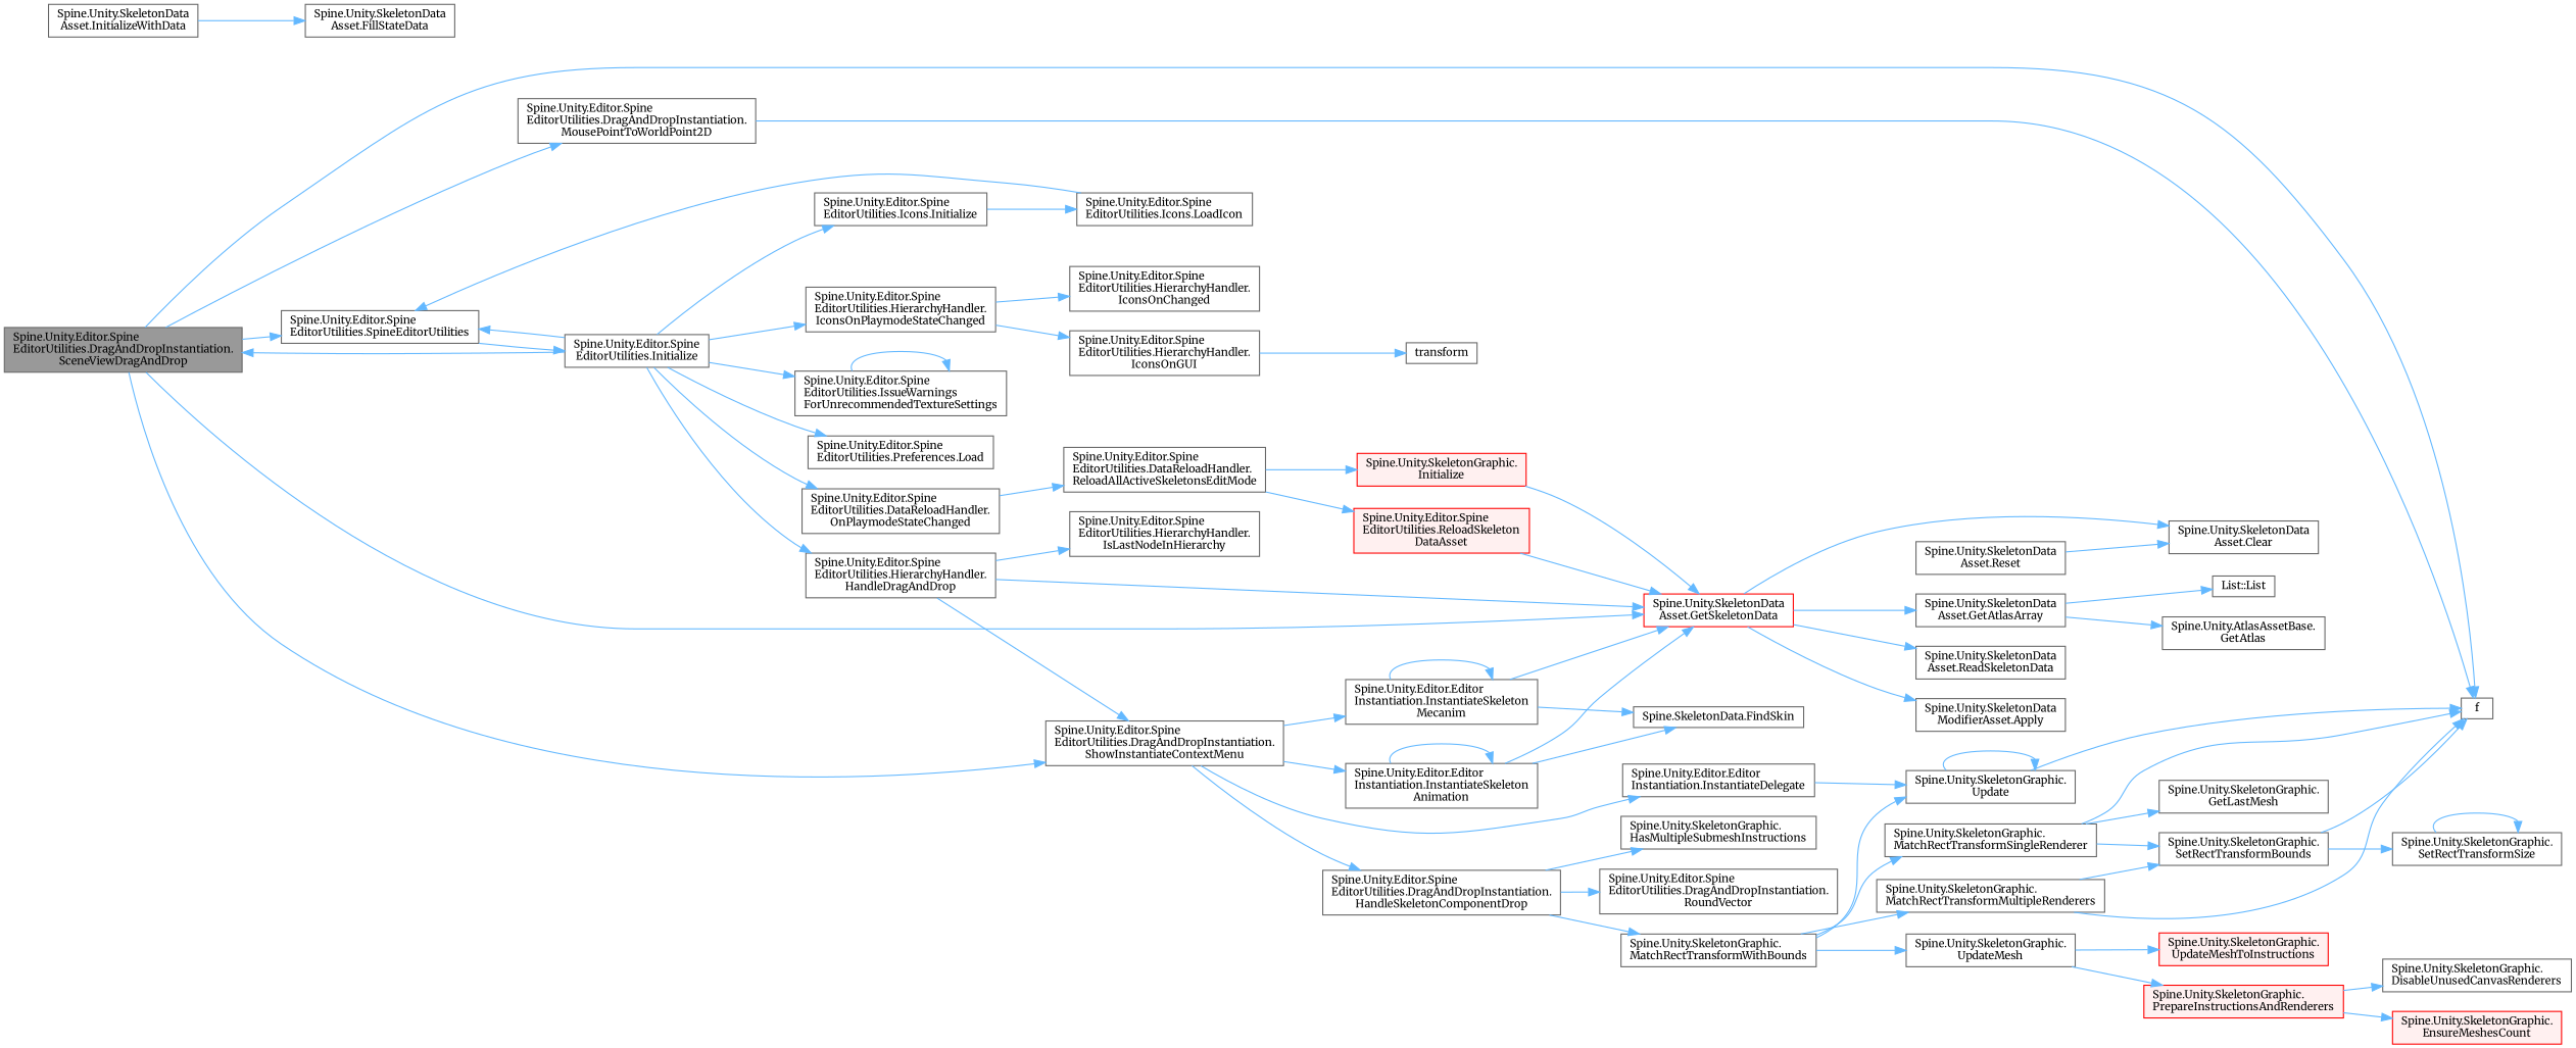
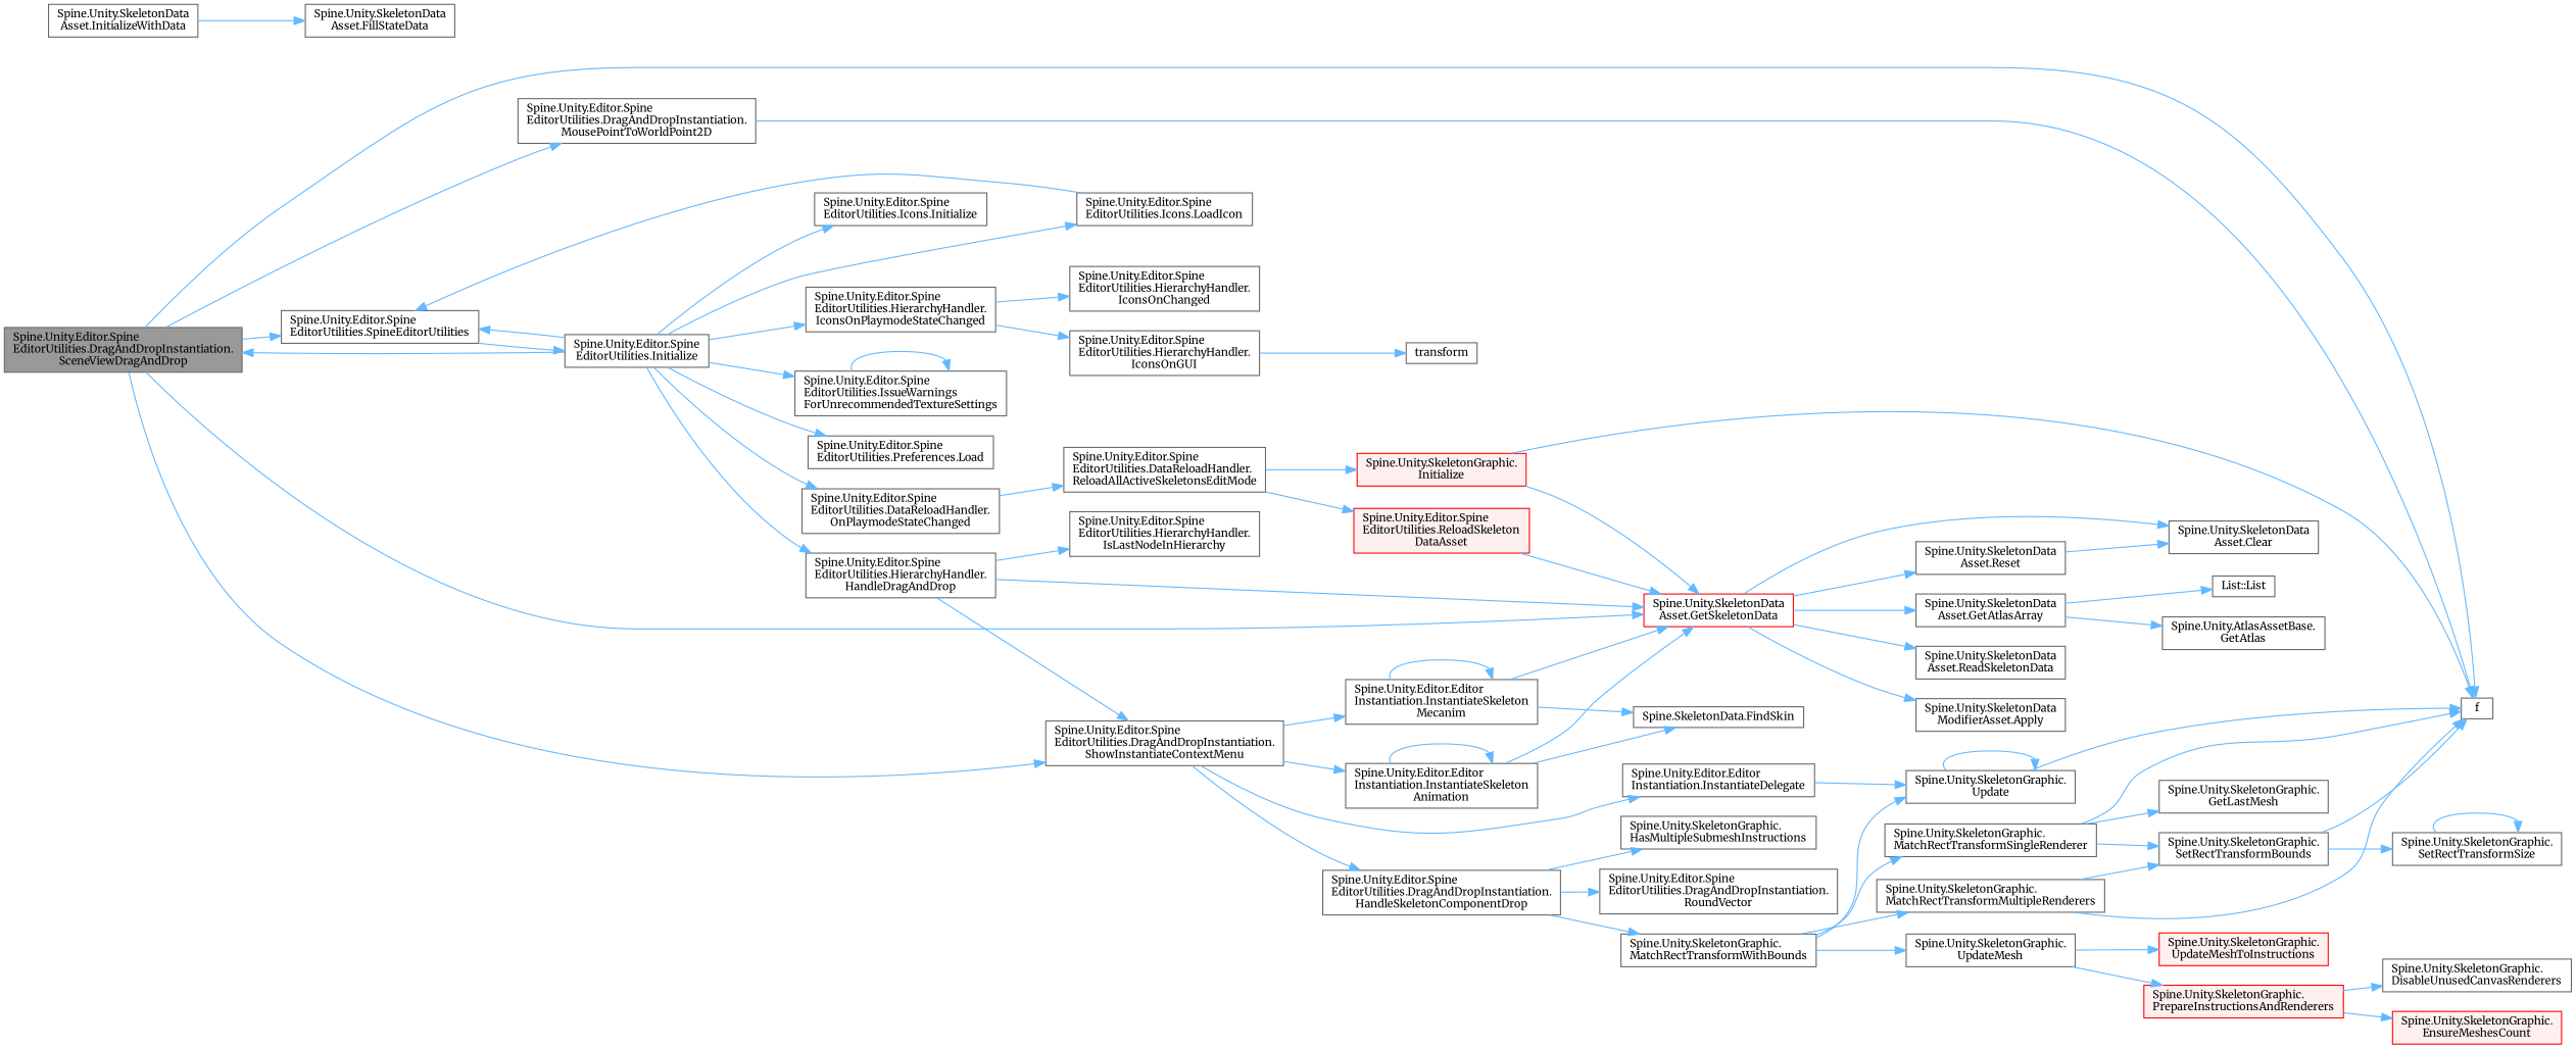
  digraph {
    fontname=Merriweather
    rankdir=LR
    node [color=grey40 fillcolor=white fontname=Merriweather fontsize=10 shape=box style=filled]
    edge [color=steelblue1 fontname=Merriweather fontsize=10 labelfontname=Helvetica labelfontsize=10 style=solid]
    n1 [color=gray40 fillcolor=grey60 fontcolor=black height=0.2 label="Spine.Unity.Editor.Spine\lEditorUtilities.DragAndDropInstantiation.\lSceneViewDragAndDrop" width=0.4]
    n2 [height=0.2 label=f width=0.4]
    n3 [color=red height=0.2 label="Spine.Unity.SkeletonData\lAsset.GetSkeletonData" width=0.4]
    n4 [height=0.2 label="Spine.Unity.Editor.Spine\lEditorUtilities.DragAndDropInstantiation.\lMousePointToWorldPoint2D" width=0.4]
    n5 [height=0.2 label="Spine.Unity.Editor.Spine\lEditorUtilities.DragAndDropInstantiation.\lShowInstantiateContextMenu" width=0.4]
    n6 [height=0.2 label="Spine.Unity.Editor.Spine\lEditorUtilities.SpineEditorUtilities" width=0.4]
    n7 [height=0.2 label="Spine.Unity.SkeletonData\lModifierAsset.Apply" width=0.4]
    n8 [height=0.2 label="Spine.Unity.SkeletonData\lAsset.Clear" width=0.4]
    n9 [height=0.2 label="Spine.Unity.SkeletonData\lAsset.GetAtlasArray" width=0.4]
    n10 [height=0.2 label="Spine.Unity.SkeletonData\lAsset.ReadSkeletonData" width=0.4]
    n11 [height=0.2 label="Spine.Unity.SkeletonData\lAsset.Reset" width=0.4]
    n12 [height=0.2 label="Spine.Unity.Editor.Spine\lEditorUtilities.DragAndDropInstantiation.\lHandleSkeletonComponentDrop" width=0.4]
    n13 [height=0.2 label="Spine.Unity.Editor.Editor\lInstantiation.InstantiateDelegate" width=0.4]
    n14 [height=0.2 label="Spine.Unity.Editor.Editor\lInstantiation.InstantiateSkeleton\lAnimation" width=0.4]
    n15 [height=0.2 label="Spine.Unity.Editor.Editor\lInstantiation.InstantiateSkeleton\lMecanim" width=0.4]
    n16 [height=0.2 label="Spine.Unity.Editor.Spine\lEditorUtilities.Initialize" width=0.4]
    n17 [height=0.2 label="Spine.Unity.AtlasAssetBase.\lGetAtlas" width=0.4]
    n18 [height=0.2 label="List::List" width=0.4]
    n19 [height=0.2 label="Spine.Unity.SkeletonData\lAsset.InitializeWithData" width=0.4]
    n20 [height=0.2 label="Spine.Unity.SkeletonData\lAsset.FillStateData" width=0.4]
    n21 [height=0.2 label="Spine.Unity.SkeletonGraphic.\lHasMultipleSubmeshInstructions" width=0.4]
    n22 [height=0.2 label="Spine.Unity.SkeletonGraphic.\lMatchRectTransformWithBounds" width=0.4]
    n23 [height=0.2 label="Spine.Unity.Editor.Spine\lEditorUtilities.DragAndDropInstantiation.\lRoundVector" width=0.4]
    n24 [height=0.2 label="Spine.Unity.SkeletonGraphic.\lUpdate" width=0.4]
    n25 [height=0.2 label="Spine.SkeletonData.FindSkin" width=0.4]
    n26 [height=0.2 label="Spine.Unity.SkeletonGraphic.\lMatchRectTransformMultipleRenderers" width=0.4]
    n27 [height=0.2 label="Spine.Unity.SkeletonGraphic.\lMatchRectTransformSingleRenderer" width=0.4]
    n28 [height=0.2 label="Spine.Unity.SkeletonGraphic.\lUpdateMesh" width=0.4]
    n29 [height=0.2 label="Spine.Unity.SkeletonGraphic.\lSetRectTransformBounds" width=0.4]
    n30 [height=0.2 label="Spine.Unity.SkeletonGraphic.\lGetLastMesh" width=0.4]
    n31 [color=red fillcolor="#FFF0F0" height=0.2 label="Spine.Unity.SkeletonGraphic.\lPrepareInstructionsAndRenderers" width=0.4]
    n32 [color=red fillcolor="#FFF0F0" height=0.2 label="Spine.Unity.SkeletonGraphic.\lUpdateMeshToInstructions" width=0.4]
    n33 [height=0.2 label="Spine.Unity.SkeletonGraphic.\lSetRectTransformSize" width=0.4]
    n34 [height=0.2 label="Spine.Unity.SkeletonGraphic.\lDisableUnusedCanvasRenderers" width=0.4]
    n35 [color=red fillcolor="#FFF0F0" height=0.2 label="Spine.Unity.SkeletonGraphic.\lEnsureMeshesCount" width=0.4]
    n36 [height=0.2 label=transform width=0.4]
    n37 [height=0.2 label="Spine.Unity.Editor.Spine\lEditorUtilities.HierarchyHandler.\lHandleDragAndDrop" width=0.4]
    n38 [height=0.2 label="Spine.Unity.Editor.Spine\lEditorUtilities.HierarchyHandler.\lIconsOnPlaymodeStateChanged" width=0.4]
    n39 [height=0.2 label="Spine.Unity.Editor.Spine\lEditorUtilities.Icons.Initialize" width=0.4]
    n40 [height=0.2 label="Spine.Unity.Editor.Spine\lEditorUtilities.IssueWarnings\lForUnrecommendedTextureSettings" width=0.4]
    n41 [height=0.2 label="Spine.Unity.Editor.Spine\lEditorUtilities.Preferences.Load" width=0.4]
    n42 [height=0.2 label="Spine.Unity.Editor.Spine\lEditorUtilities.DataReloadHandler.\lOnPlaymodeStateChanged" width=0.4]
    n43 [height=0.2 label="Spine.Unity.Editor.Spine\lEditorUtilities.HierarchyHandler.\lIsLastNodeInHierarchy" width=0.4]
    n44 [height=0.2 label="Spine.Unity.Editor.Spine\lEditorUtilities.HierarchyHandler.\lIconsOnChanged" width=0.4]
    n45 [height=0.2 label="Spine.Unity.Editor.Spine\lEditorUtilities.HierarchyHandler.\lIconsOnGUI" width=0.4]
    n46 [height=0.2 label="Spine.Unity.Editor.Spine\lEditorUtilities.Icons.LoadIcon" width=0.4]
    n47 [height=0.2 label="Spine.Unity.Editor.Spine\lEditorUtilities.DataReloadHandler.\lReloadAllActiveSkeletonsEditMode" width=0.4]
    n48 [color=red fillcolor="#FFF0F0" height=0.2 label="Spine.Unity.SkeletonGraphic.\lInitialize" width=0.4]
    n49 [color=red fillcolor="#FFF0F0" height=0.2 label="Spine.Unity.Editor.Spine\lEditorUtilities.ReloadSkeleton\lDataAsset" width=0.4]
    n1 -> n2
    n1 -> n3
    n1 -> n4
    n1 -> n5
    n1 -> n6
    n3 -> n7
    n3 -> n8
    n3 -> n9
    n3 -> n10
+   n3 -> n11
    n4 -> n2
    n5 -> n12
    n5 -> n13
    n5 -> n14
    n5 -> n15
    n6 -> n16
    n9 -> n17
    n9 -> n18
    n11 -> n8
    n12 -> n21
    n12 -> n22
    n12 -> n23
    n13 -> n24
    n14 -> n3
    n14 -> n14
    n14 -> n25
    n15 -> n3
    n15 -> n15
    n15 -> n25
    n16 -> n1
    n16 -> n6
    n16 -> n37
    n16 -> n38
    n16 -> n39
    n16 -> n40
    n16 -> n41
    n16 -> n42
    n19 -> n20
    n22 -> n24
    n22 -> n26
    n22 -> n27
    n22 -> n28
    n24 -> n2
    n24 -> n24
    n26 -> n2
    n26 -> n29
    n27 -> n2
    n27 -> n29
    n27 -> n30
    n28 -> n31
    n28 -> n32
    n29 -> n2
    n29 -> n33
    n31 -> n34
    n31 -> n35
    n33 -> n33
    n37 -> n3
    n37 -> n5
    n37 -> n43
    n38 -> n44
    n38 -> n45
-   n39 -> n46
+   n16 -> n46
    n40 -> n40
    n42 -> n47
    n45 -> n36
    n46 -> n6
    n47 -> n48
    n47 -> n49
+   n48 -> n2
    n48 -> n3
    n49 -> n3
  }
